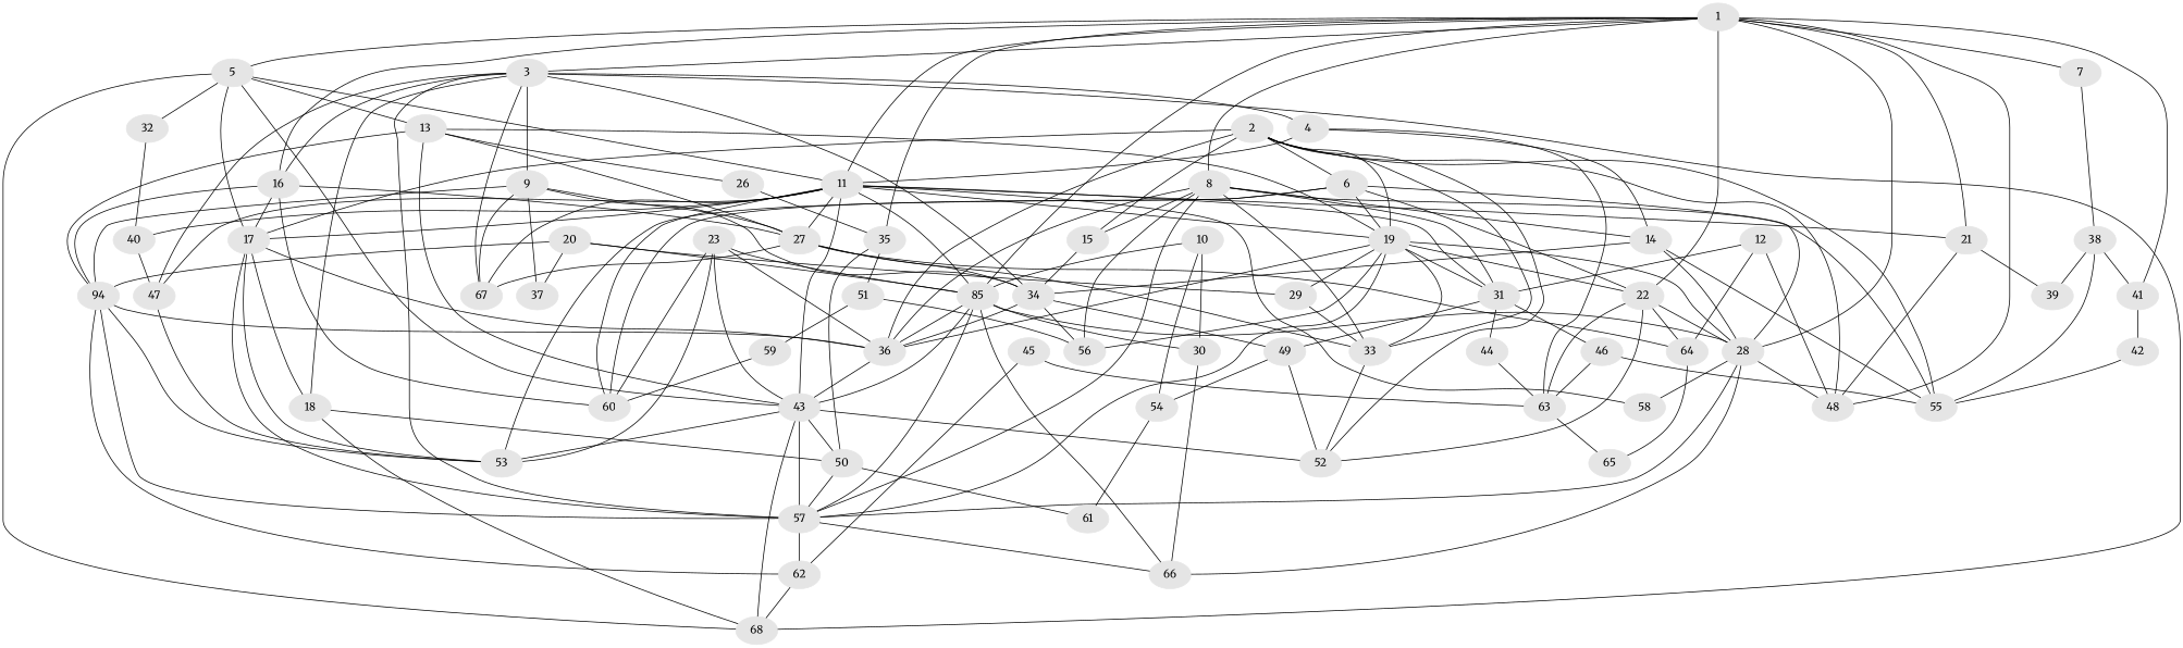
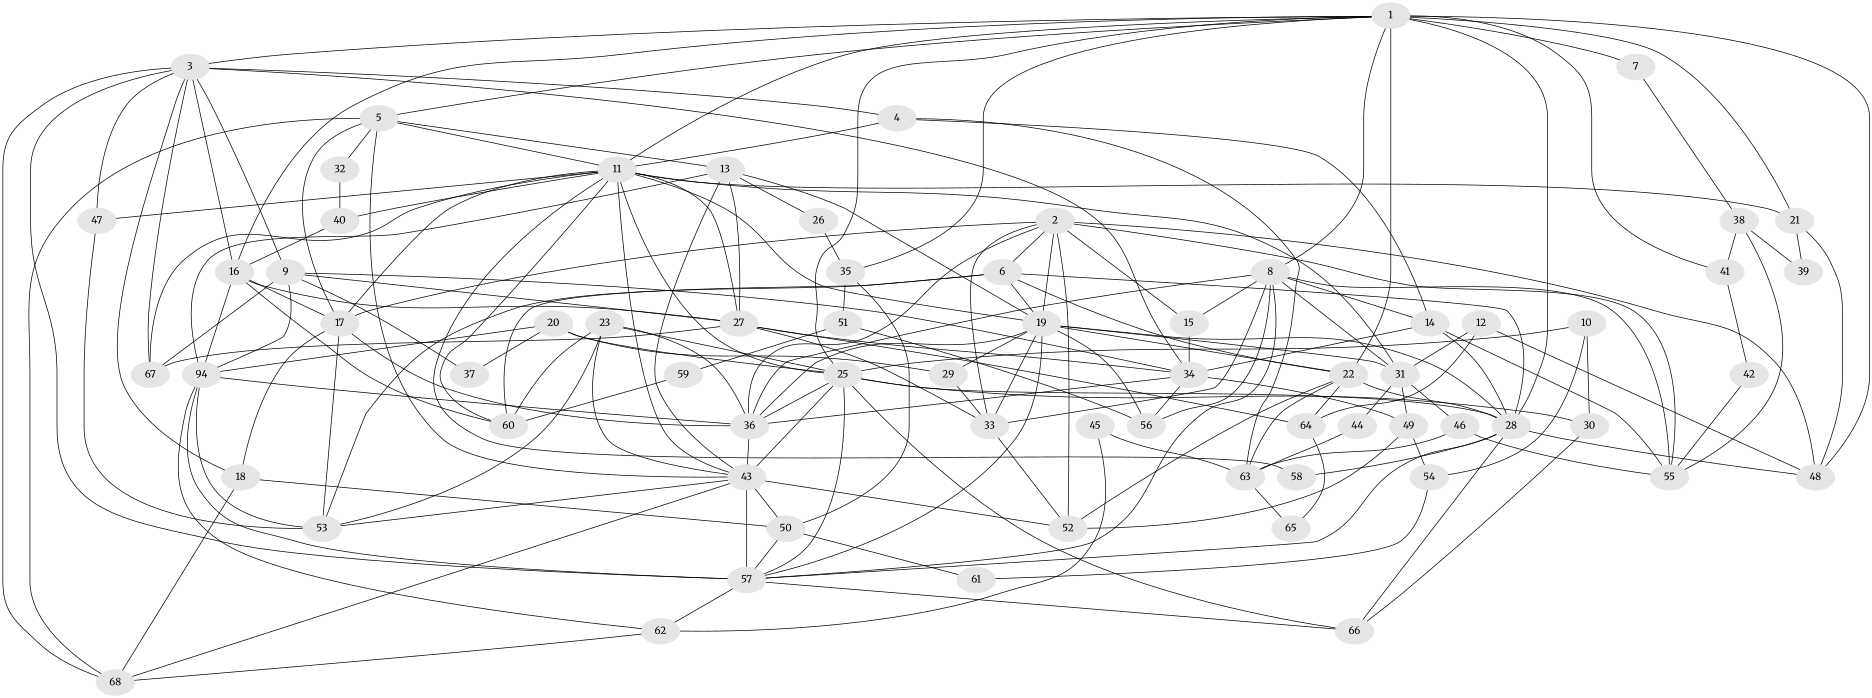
  graph {
    fontname=Merriweather
    node [color=gray90 fontname=Merriweather style=filled]
    edge [fontname=Merriweather weight=1.0]
    1
    3
    5
    7
    8
    11
    16
    21
    22
-   25 [label=85]
+   25
    28
    35
    41
    48
    4
    9
    18
    34
    47
    57
    67
    68
    17
    13
    32
    43
    38
    15
    33
    36
    55
    14
    31
    56
    19
    60
    27
    40
    58
    n40 [label=94]
    39
    52
    63
    64
    30
    66
    50
    51
    42
    2
    6
    53
    29
    37
    49
    62
    65
    26
    44
    46
    10
    54
    61
    12
    20
    23
    59
    45
    1 -- 3
    1 -- 5
    1 -- 7
    1 -- 8
    1 -- 11
    1 -- 16
    1 -- 21
    1 -- 22 [weight=3.0]
    1 -- 25
    1 -- 28
    1 -- 35
    1 -- 41
    1 -- 48
    3 -- 16
    3 -- 4 [weight=2.0]
    3 -- 9 [weight=2.0]
    3 -- 18
    3 -- 34
    3 -- 47
    3 -- 57 [weight=2.0]
    3 -- 67
    3 -- 68
    5 -- 11
    5 -- 68
    5 -- 17
    5 -- 13
    5 -- 32
    5 -- 43
    7 -- 38
    8 -- 57
    8 -- 15 [weight=2.0]
    8 -- 33
    8 -- 36
    8 -- 55
    8 -- 14 [weight=2.0]
    8 -- 31
    8 -- 56
    11 -- 21
    11 -- 25
    11 -- 47
    11 -- 67
    11 -- 17
    11 -- 43
    11 -- 31
    11 -- 19
    11 -- 60
    11 -- 27
    11 -- 40
    11 -- 58
    16 -- 17
    16 -- 60
    16 -- 27
    16 -- n40
    21 -- 48
    21 -- 39
    22 -- 28
    22 -- 52
    22 -- 63
    22 -- 64
    25 -- 28
    25 -- 57
    25 -- 43 [weight=2.0]
    25 -- 36
    25 -- 30
    25 -- 66
    28 -- 48
    28 -- 57
    28 -- 58
    28 -- 66
    35 -- 50
    35 -- 51
    41 -- 42
    4 -- 11
    4 -- 14
    4 -- 63
    9 -- 34
    9 -- 67
    9 -- 27
    9 -- n40
    9 -- 37
    18 -- 68
    18 -- 50
    34 -- 36
    34 -- 56 [weight=2.0]
    34 -- 49 [weight=2.0]
    47 -- 53
    57 -- 66
    57 -- 62
    17 -- 18
-   17 -- 57
    17 -- 36
    17 -- 53
    13 -- 43
    13 -- 19
    13 -- 27
    13 -- n40
    13 -- 26
    32 -- 40
    43 -- 57 [weight=2.0]
    43 -- 68
    43 -- 52 [weight=2.0]
    43 -- 50
    43 -- 53
    38 -- 41
    38 -- 55
    38 -- 39
    15 -- 34
    33 -- 52
    36 -- 43
    14 -- 28
    14 -- 34
    14 -- 55
    31 -- 49
    31 -- 44
    31 -- 46
    19 -- 22
    19 -- 28
    19 -- 57
    19 -- 33
    19 -- 36
    19 -- 31
    19 -- 56
    19 -- 29
    27 -- 34
    27 -- 67
    27 -- 33
    27 -- 64
-   40 -- 47
+   40 -- 16
    n40 -- 57 [weight=2.0]
    n40 -- 36
    n40 -- 53
    n40 -- 62
    63 -- 65
    64 -- 65
    30 -- 66
    50 -- 57
    50 -- 61
    51 -- 56
    51 -- 59
    42 -- 55
    2 -- 48
    2 -- 17
    2 -- 15 [weight=3.0]
    2 -- 33
    2 -- 36 [weight=2.0]
    2 -- 55
    2 -- 19
    2 -- 52
    2 -- 6
    6 -- 22
    6 -- 28
    6 -- 19 [weight=2.0]
    6 -- 60
    6 -- 53
    29 -- 33
    49 -- 52
    49 -- 54
    62 -- 68
    26 -- 35
    44 -- 63
    46 -- 55
    46 -- 63
    10 -- 25
    10 -- 30
    10 -- 54
    54 -- 61
    12 -- 48
    12 -- 31
    12 -- 64
    20 -- 25
    20 -- n40
    20 -- 29
    20 -- 37
    23 -- 25
    23 -- 43
    23 -- 36
    23 -- 60
    23 -- 53
    59 -- 60
    45 -- 63
    45 -- 62
  }
